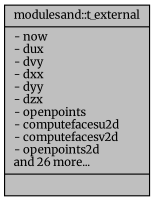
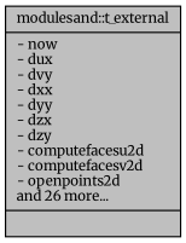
  digraph {
    fontname=Merriweather
-   n1 [color=black fillcolor=grey75 fontcolor=black fontname=Merriweather fontsize=10 height=0.2 label="{modulesand::t_external\n|- now\l- dux\l- dvy\l- dxx\l- dyy\l- dzx\l- openpoints\l- computefacesu2d\l- computefacesv2d\l- openpoints2d\land 26 more...\l|}" shape=record style=filled width=0.4]
+   n1 [color=black fillcolor=grey75 fontcolor=black fontname=Merriweather fontsize=10 height=0.2 label="{modulesand::t_external\n|- now\l- dux\l- dvy\l- dxx\l- dyy\l- dzx\l- dzy\l- computefacesu2d\l- computefacesv2d\l- openpoints2d\land 26 more...\l|}" shape=record style=filled width=0.4]
  }
